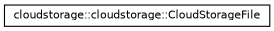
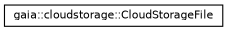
  digraph {
    rankdir=LR
-   n1 [color=black fillcolor=white fontname=Helvetica fontsize=10 height=0.2 label="cloudstorage::cloudstorage::CloudStorageFile" shape=record style=filled width=0.4]
+   n1 [color=black fillcolor=white fontname=Helvetica fontsize=10 height=0.2 label="gaia::cloudstorage::CloudStorageFile" shape=record style=filled width=0.4]
  }
